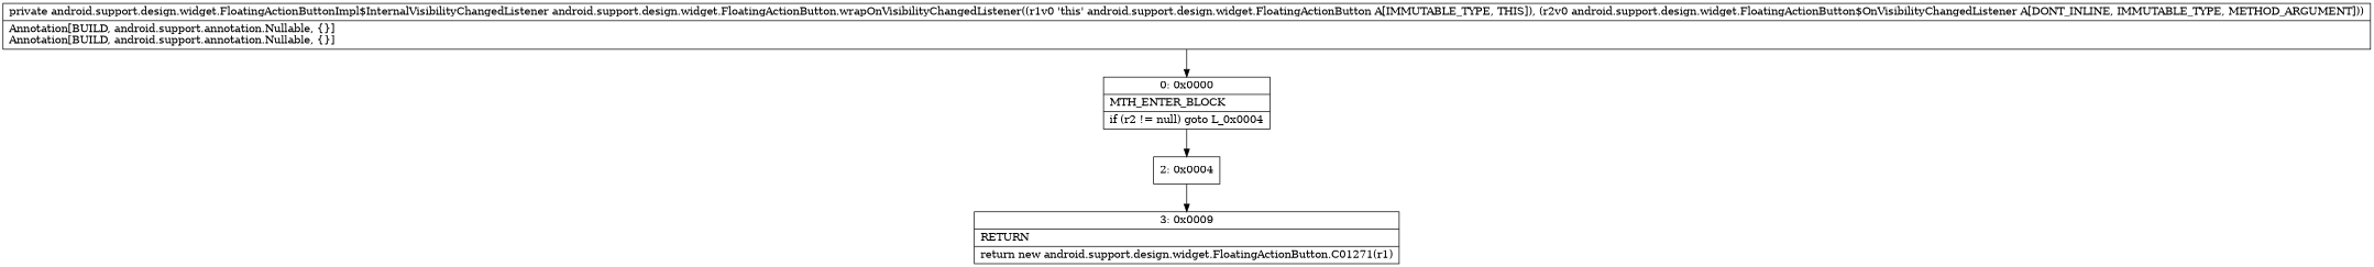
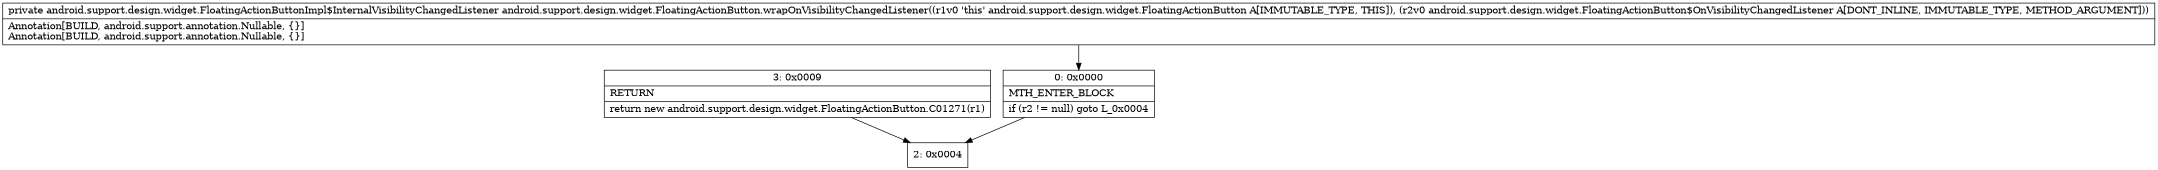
  digraph {
    node [shape=record]
    n1 [label="{0\:\ 0x0000|MTH_ENTER_BLOCK\l|if (r2 != null) goto L_0x0004\l}"]
    n2 [label="{2\:\ 0x0004}"]
    n3 [label="{3\:\ 0x0009|RETURN\l|return new android.support.design.widget.FloatingActionButton.C01271(r1)\l}"]
    n4 [label="{private android.support.design.widget.FloatingActionButtonImpl$InternalVisibilityChangedListener android.support.design.widget.FloatingActionButton.wrapOnVisibilityChangedListener((r1v0 'this' android.support.design.widget.FloatingActionButton A[IMMUTABLE_TYPE, THIS]), (r2v0 android.support.design.widget.FloatingActionButton$OnVisibilityChangedListener A[DONT_INLINE, IMMUTABLE_TYPE, METHOD_ARGUMENT]))  | Annotation[BUILD, android.support.annotation.Nullable, \{\}]\lAnnotation[BUILD, android.support.annotation.Nullable, \{\}]\l}"]
    n1 -> n2
-   n2 -> n3
+   n3 -> n2
    n4 -> n1
  }
